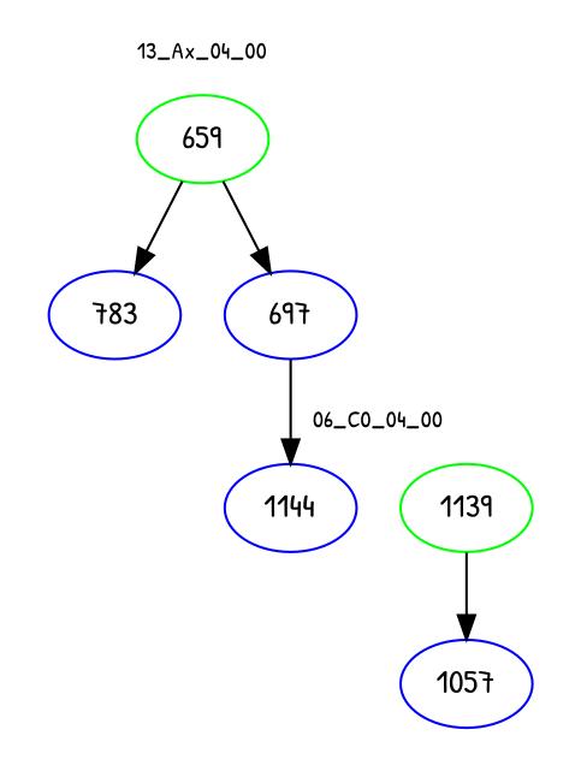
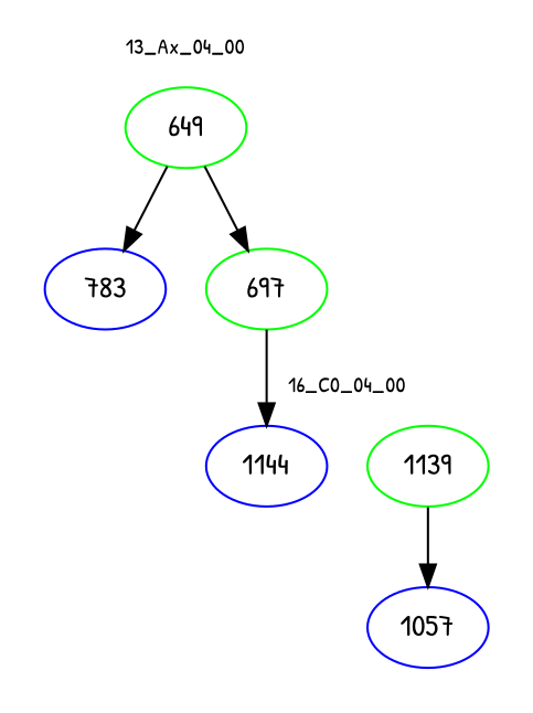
  digraph {
    fontname="Patrick Hand"
    node [color=blue fontname="Patrick Hand"]
    edge [color=black fontname="Patrick Hand"]
-   n1 [color=green label=659]
+   n1 [color=green label=649]
    n2 [label=783]
-   n3 [label=697]
+   n3 [color=green label=697]
    n4 [color=green label=1139]
    n5 [label=1057]
    n6 [label=1144]
    subgraph cluster_1 {
      color=white
      fontsize=10
      label="13_Ax_04_00"
      n1
      n2
      n3
    }
    subgraph cluster_2 {
      color=white
      fontsize=10
-     label="06_C0_04_00"
+     label="16_C0_04_00"
      n4
      n5
      n6
    }
    n1 -> n2
    n1 -> n3
    n3 -> n6
    n4 -> n5
  }
